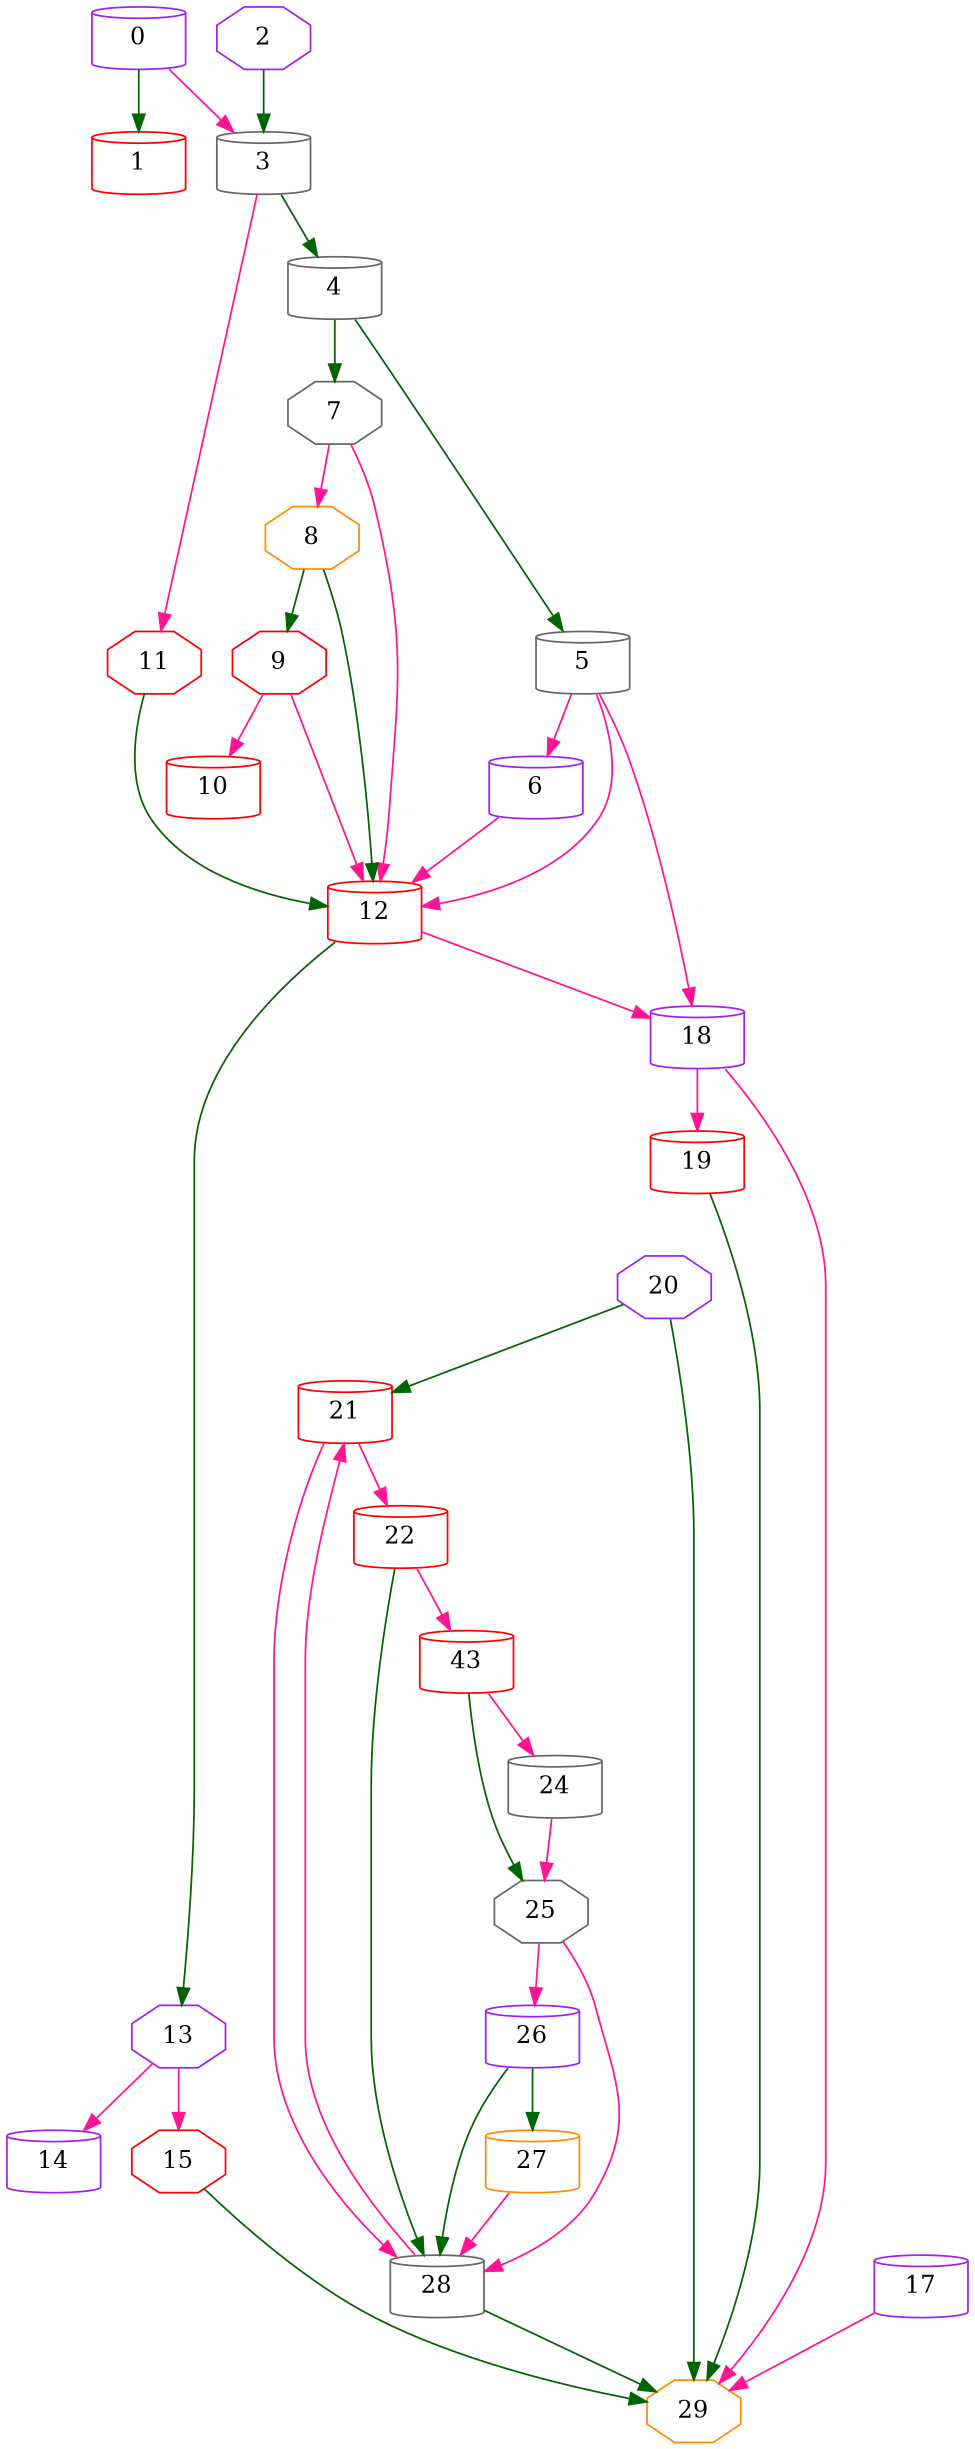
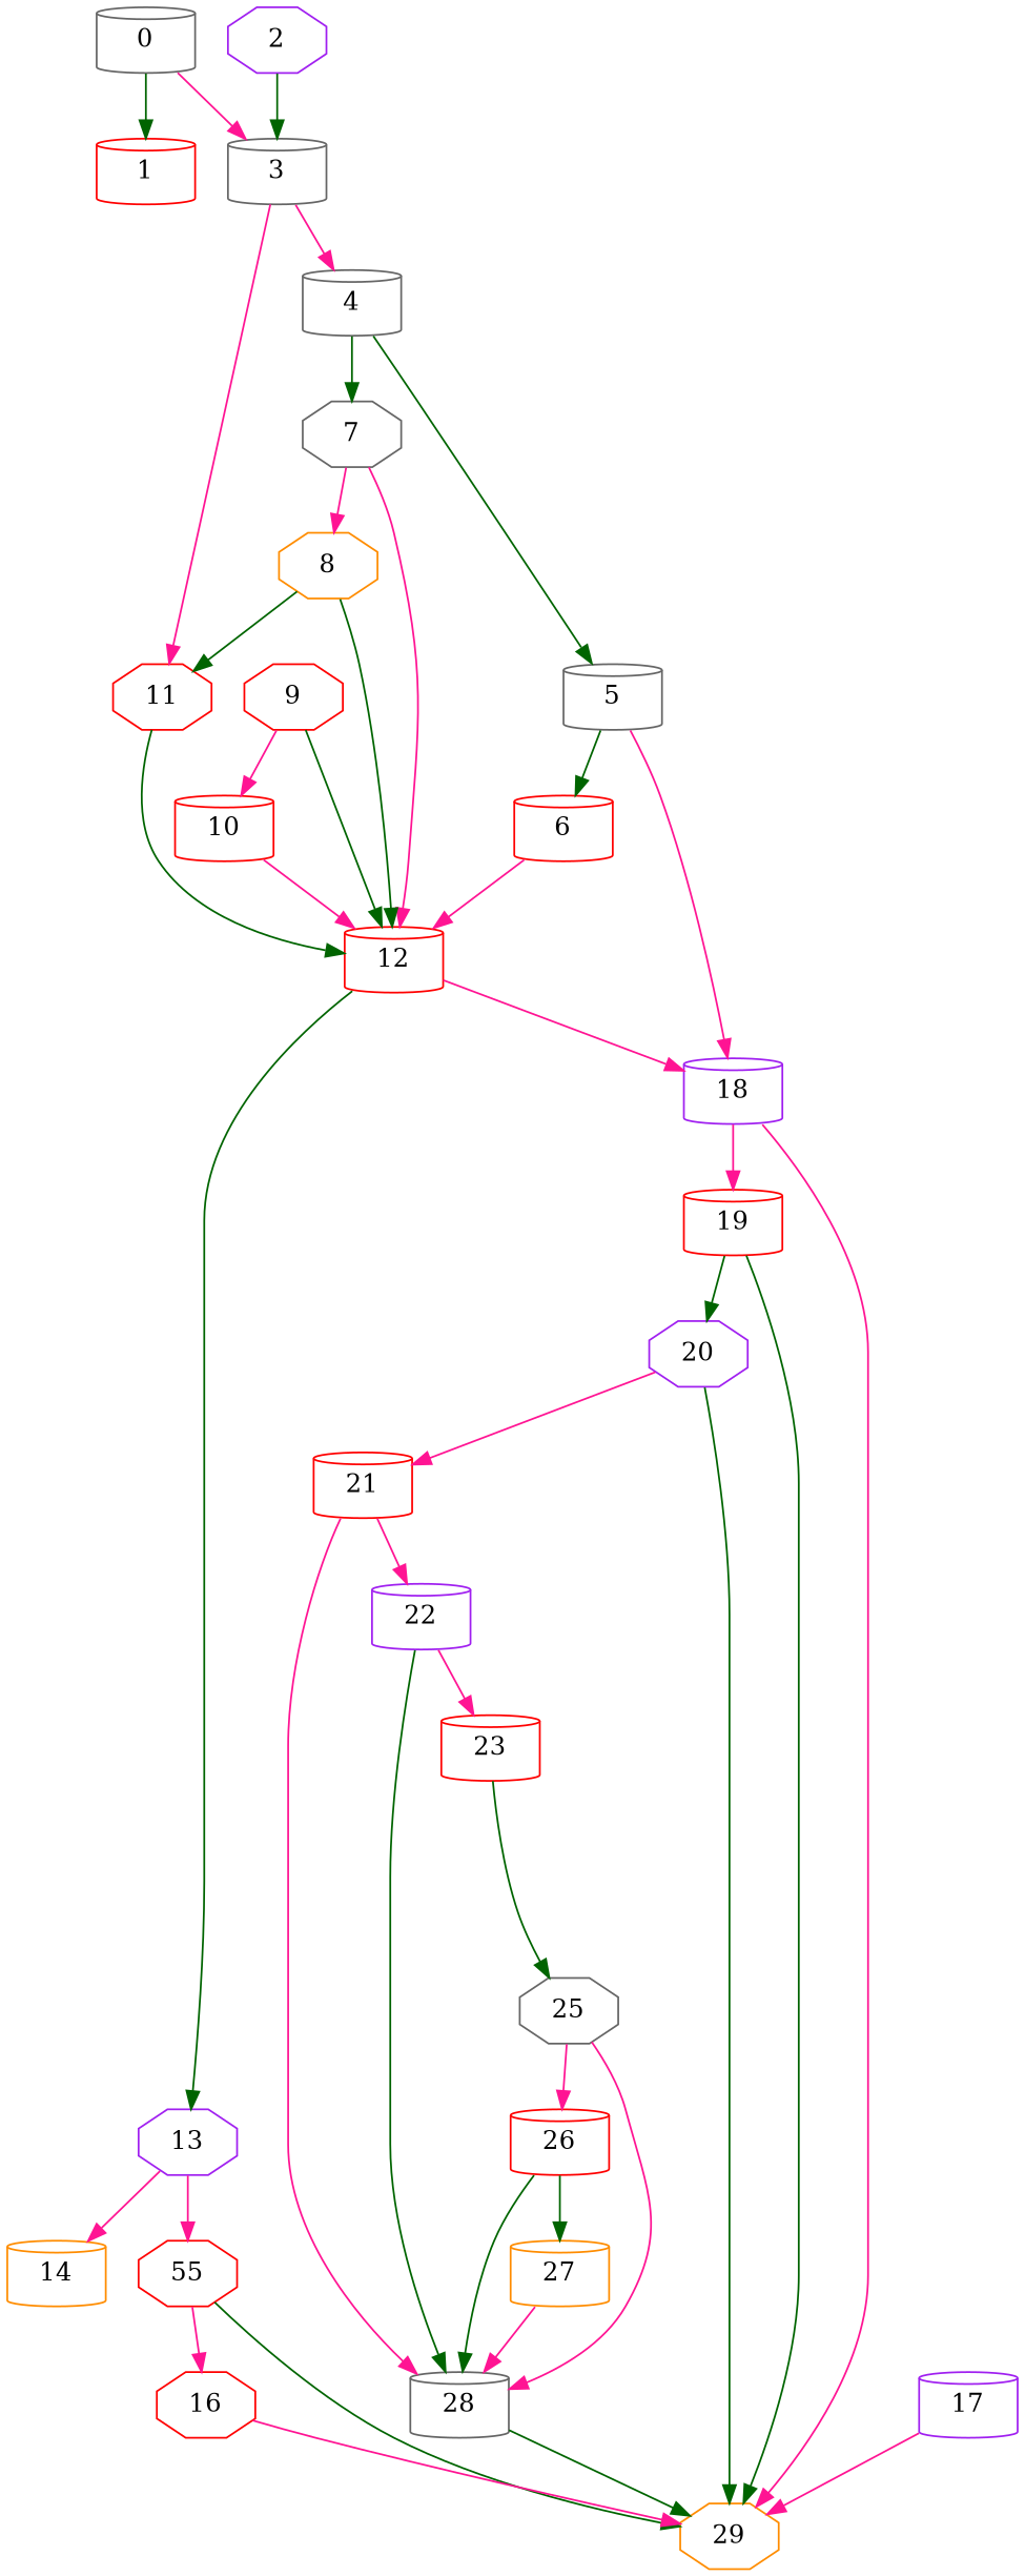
  digraph {
    node [color=red shape=cylinder]
    edge [color=deeppink]
-   0 [color=purple]
+   0 [color=gray40]
    1
    3 [color=gray40]
    4 [color=gray40]
    11 [shape=octagon]
    2 [color=purple shape=octagon]
    5 [color=gray40]
    7 [color=gray40 shape=octagon]
    12
-   6 [color=purple]
+   6
    18 [color=purple]
    8 [color=darkorange shape=octagon]
    29 [color=darkorange shape=octagon]
    19
    13 [color=purple shape=octagon]
    9 [shape=octagon]
    10
-   14 [color=purple]
-   15 [shape=octagon]
+   14 [color=darkorange]
+   15 [shape=octagon label=55]
+   16 [shape=octagon]
    17 [color=purple]
    20 [color=purple shape=octagon]
    21
-   22
+   22 [color=purple]
    28 [color=gray40]
-   23 [label=43]
-   24 [color=gray40]
+   23
    25 [color=gray40 shape=octagon]
-   26 [color=purple]
+   26
    27 [color=darkorange]
    0 -> 1 [color=darkgreen]
    0 -> 3
-   3 -> 4 [color=darkgreen]
+   3 -> 4
    3 -> 11
    4 -> 5 [color=darkgreen]
    4 -> 7 [color=darkgreen]
    11 -> 12 [color=darkgreen]
    2 -> 3 [color=darkgreen]
-   5 -> 6
+   5 -> 6 [color=darkgreen]
    5 -> 18
    7 -> 12
    7 -> 8
    12 -> 18
    12 -> 13 [color=darkgreen]
    6 -> 12
    18 -> 29
    18 -> 19
    8 -> 12 [color=darkgreen]
-   8 -> 9 [color=darkgreen]
+   8 -> 11 [color=darkgreen]
    19 -> 29 [color=darkgreen]
+   19 -> 20 [color=darkgreen]
    13 -> 14
    13 -> 15
-   9 -> 12
+   9 -> 12 [color=darkgreen]
    9 -> 10
-   5 -> 12
+   10 -> 12
    15 -> 29 [color=darkgreen]
+   15 -> 16
+   16 -> 29
    17 -> 29
    20 -> 29 [color=darkgreen]
-   20 -> 21 [color=darkgreen]
+   20 -> 21
    21 -> 22
    21 -> 28
    22 -> 28 [color=darkgreen]
    22 -> 23
    28 -> 29 [color=darkgreen]
-   28 -> 21
-   23 -> 24
    23 -> 25 [color=darkgreen]
-   24 -> 25
    25 -> 28
    25 -> 26
    26 -> 28 [color=darkgreen]
    26 -> 27 [color=darkgreen]
    27 -> 28
  }
